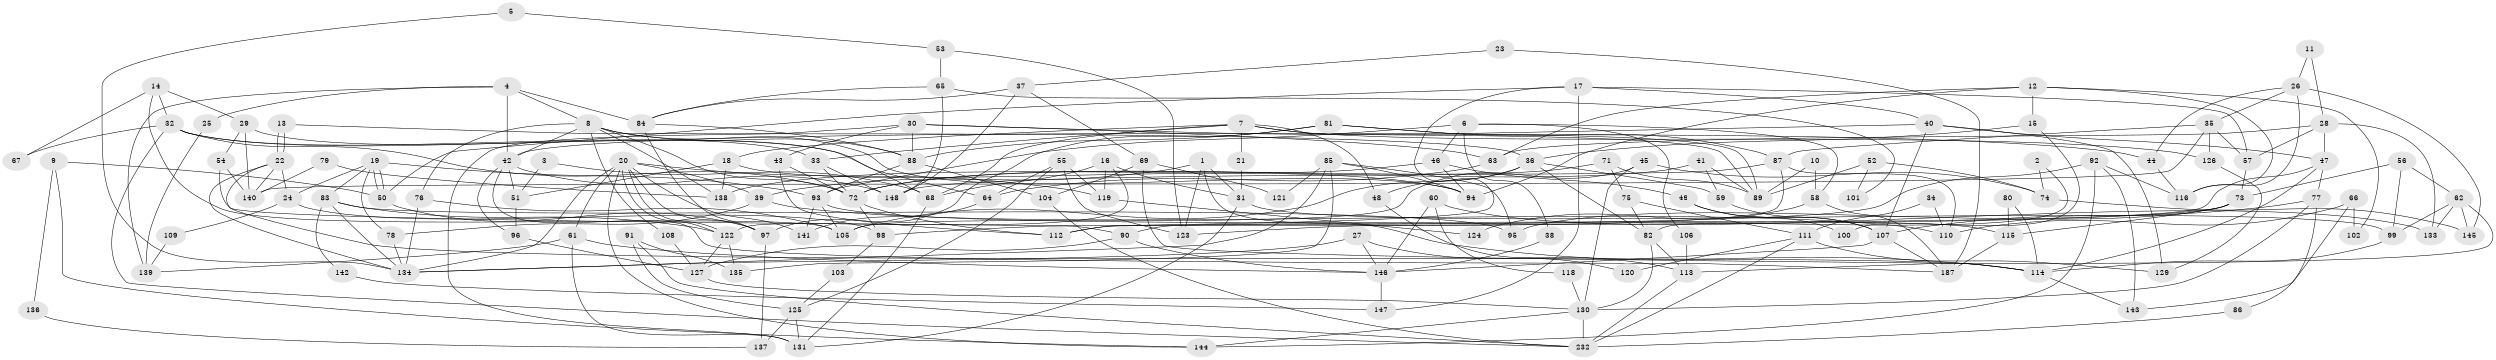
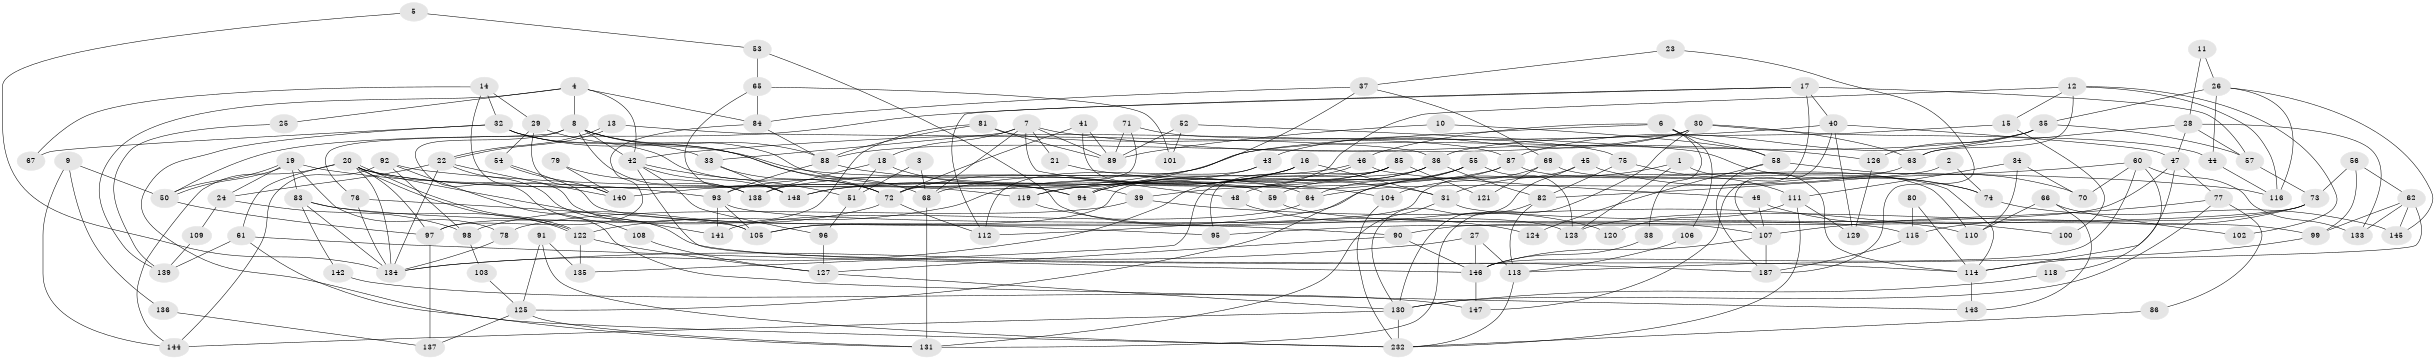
  graph {
    node [color=gray90 style=filled]
    1
    31
    39
    114
    123
    131
    99
    78
    110
    143
    2
    74
    82
    145
    113
    130
    3
    51
    68
    96
    4
    8
    25
    42
    84
    139
    72
    76
    88
    94
    108
    138
    n33 [label=187]
    148
    97
    5
    53
    134
    65
    6
    38
    46
    58
    93
    106
    146
    49
+   70
    124
    105
    141
    115
    7
    18
    21
    33
    48
    89
    126
    120
    129
    112
    98
    104
    127
    9
    50
    136
    144
    137
    10
    11
    26
    28
    116
    35
    44
    63
    57
    47
    133
    12
    15
    102
    36
    100
    64
    13
    22
    24
    140
    59
    14
    29
    32
    67
    54
    n98 [label=232]
    16
    119
    122
    135
    17
    40
    147
    107
    73
    19
    83
    109
    95
    142
    20
    61
    23
    37
    69
    103
    87
    27
    77
    90
    30
    43
    34
    111
    121
    41
    45
    86
    52
    101
    55
    125
    56
    62
    60
    118
    66
    71
    75
    79
    80
    81
    85
    91
    92
    1 -- 31
-   1 -- 39
+   60 -- 39
    1 -- 114
    1 -- 123
    31 -- 131
    31 -- 99
    39 -- 78
    39 -- 110
    114 -- 143
    99 -- 114
    78 -- 134
    2 -- 74
    2 -- 82
    74 -- 145
    82 -- 113
    82 -- 130
    113 -- n98
    130 -- 144
    130 -- n98
    3 -- 51
    3 -- 68
    51 -- 96
    68 -- 131
    96 -- 127
    4 -- 8
    4 -- 25
    4 -- 42
    4 -- 84
    4 -- 139
    8 -- 42
    8 -- 72
    8 -- 76
    8 -- 88
    8 -- 94
    8 -- 108
    8 -- 138
    25 -- 139
    42 -- 51
    42 -- 96
    42 -- n33
    42 -- 148
    84 -- 88
    84 -- 97
    72 -- 112
    72 -- 98
    76 -- 134
    76 -- 105
    88 -- 93
    88 -- 104
    108 -- 127
    97 -- 137
    5 -- 53
    5 -- 134
    53 -- 123
    53 -- 65
    65 -- 84
    65 -- 148
    65 -- 101
    6 -- 38
    6 -- 46
    6 -- 58
    6 -- 93
    6 -- 106
    38 -- 146
    46 -- 94
    46 -- 138
    46 -- 49
    58 -- n33
+   58 -- 70
    58 -- 124
    93 -- 105
    93 -- 141
    93 -- 115
    106 -- 113
    146 -- 147
    49 -- 100
    49 -- 107
    115 -- n33
    7 -- 68
    7 -- 18
    7 -- 21
    7 -- 33
    7 -- 48
    7 -- 89
    7 -- 126
    18 -- 51
    18 -- 94
    18 -- 138
    21 -- 31
    33 -- 72
    33 -- 148
    48 -- 120
    126 -- 129
    98 -- 103
    104 -- n98
    127 -- 130
    9 -- 50
    9 -- 136
    9 -- 144
    50 -- 97
    136 -- 137
    10 -- 58
    10 -- 89
    11 -- 26
    11 -- 28
    26 -- 145
    26 -- 116
    26 -- 35
    26 -- 44
    28 -- 63
    28 -- 57
    28 -- 47
    28 -- 133
    35 -- 126
    35 -- 57
    35 -- 140
    35 -- 87
    44 -- 116
    63 -- 64
    57 -- 73
    47 -- 114
    47 -- 77
    47 -- 90
    12 -- 94
    12 -- 116
    12 -- 63
    12 -- 15
    12 -- 102
    15 -- 36
    15 -- 100
    36 -- 82
    36 -- 105
    36 -- 48
    36 -- 59
    64 -- 141
    13 -- 36
    13 -- 22
    13 -- 22
    22 -- 114
    22 -- 134
    22 -- 24
    22 -- 140
    24 -- 98
    24 -- 109
    59 -- 107
    14 -- 105
    14 -- 29
    14 -- 32
    14 -- 67
    29 -- 68
    29 -- 140
    29 -- 54
    32 -- 72
    32 -- 33
    32 -- 64
    32 -- 67
    32 -- n98
    54 -- 140
    54 -- 90
    16 -- 31
    16 -- 68
    16 -- 119
    16 -- 122
    119 -- 124
    122 -- 127
    122 -- 135
    17 -- 112
    17 -- 50
    17 -- 57
    17 -- 40
    17 -- 147
    40 -- 42
    40 -- 129
    40 -- 47
    40 -- 107
    107 -- n33
    107 -- 146
    73 -- 123
    73 -- 115
    73 -- 95
    19 -- 78
    19 -- 93
    19 -- 50
    19 -- 50
    19 -- 24
    19 -- 83
    83 -- 134
    83 -- 122
    83 -- 95
    83 -- 142
    109 -- 139
    142 -- 147
    20 -- 39
    20 -- 97
    20 -- 134
    20 -- 141
    20 -- 144
    20 -- 119
    20 -- 122
    20 -- 122
    20 -- 61
    61 -- 131
    61 -- 139
    61 -- 146
    23 -- n33
    23 -- 37
    37 -- 84
    37 -- 148
    37 -- 69
    69 -- 114
    69 -- 104
    69 -- 121
    103 -- 125
    87 -- 110
    87 -- 148
    87 -- 112
    27 -- 113
    27 -- 134
    27 -- 146
    77 -- 130
    77 -- 107
    77 -- 86
    90 -- 146
    90 -- 127
    30 -- 131
    30 -- 88
    30 -- 44
    30 -- 63
    30 -- 43
    43 -- 72
    43 -- 112
    34 -- 110
+   34 -- 70
    34 -- 111
    111 -- 120
    111 -- 129
    111 -- n98
    41 -- 72
    41 -- 89
    41 -- 59
    45 -- 74
    45 -- 130
    45 -- 105
    86 -- n98
    52 -- 74
    52 -- 89
    52 -- 101
    55 -- 123
    55 -- 64
    55 -- 119
    55 -- 125
    125 -- 131
    125 -- 137
    56 -- 99
    56 -- 73
    56 -- 62
    62 -- 99
    62 -- 145
    62 -- 113
    62 -- 133
    60 -- 146
+   60 -- 70
    60 -- 133
    60 -- 118
    118 -- 130
    66 -- 110
    66 -- 143
    66 -- 102
    71 -- 72
    71 -- 89
    71 -- 75
    75 -- 82
    75 -- 111
    79 -- 138
    79 -- 140
    80 -- 114
    80 -- 115
    81 -- 88
    81 -- 97
    81 -- 89
    81 -- 87
    85 -- 94
    85 -- 134
    85 -- 135
    85 -- 95
    85 -- 121
    91 -- n98
    91 -- 135
    91 -- 125
    92 -- 143
    92 -- 98
    92 -- 144
    92 -- 116
  }
